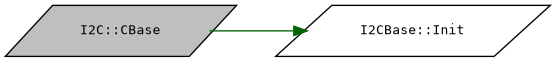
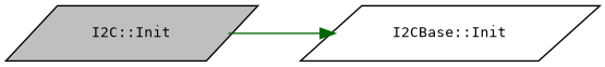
  digraph {
    rankdir=LR
    fontname="DejaVu Sans Mono"
    node [color=black fontname="DejaVu Sans Mono" fontsize=10 shape=parallelogram style=filled]
-   n1 [fillcolor=grey75 fontcolor=black height=0.2 label="I2C::CBase" width=0.4]
+   n1 [fillcolor=grey75 fontcolor=black height=0.2 label="I2C::Init" width=0.4]
    n2 [fillcolor=white height=0.2 label="I2CBase::Init" width=0.4]
    n1 -> n2 [color=darkgreen fontname="DejaVu Sans Mono" fontsize=10 labelfontname=Helvetica labelfontsize=10 style=solid]
  }
